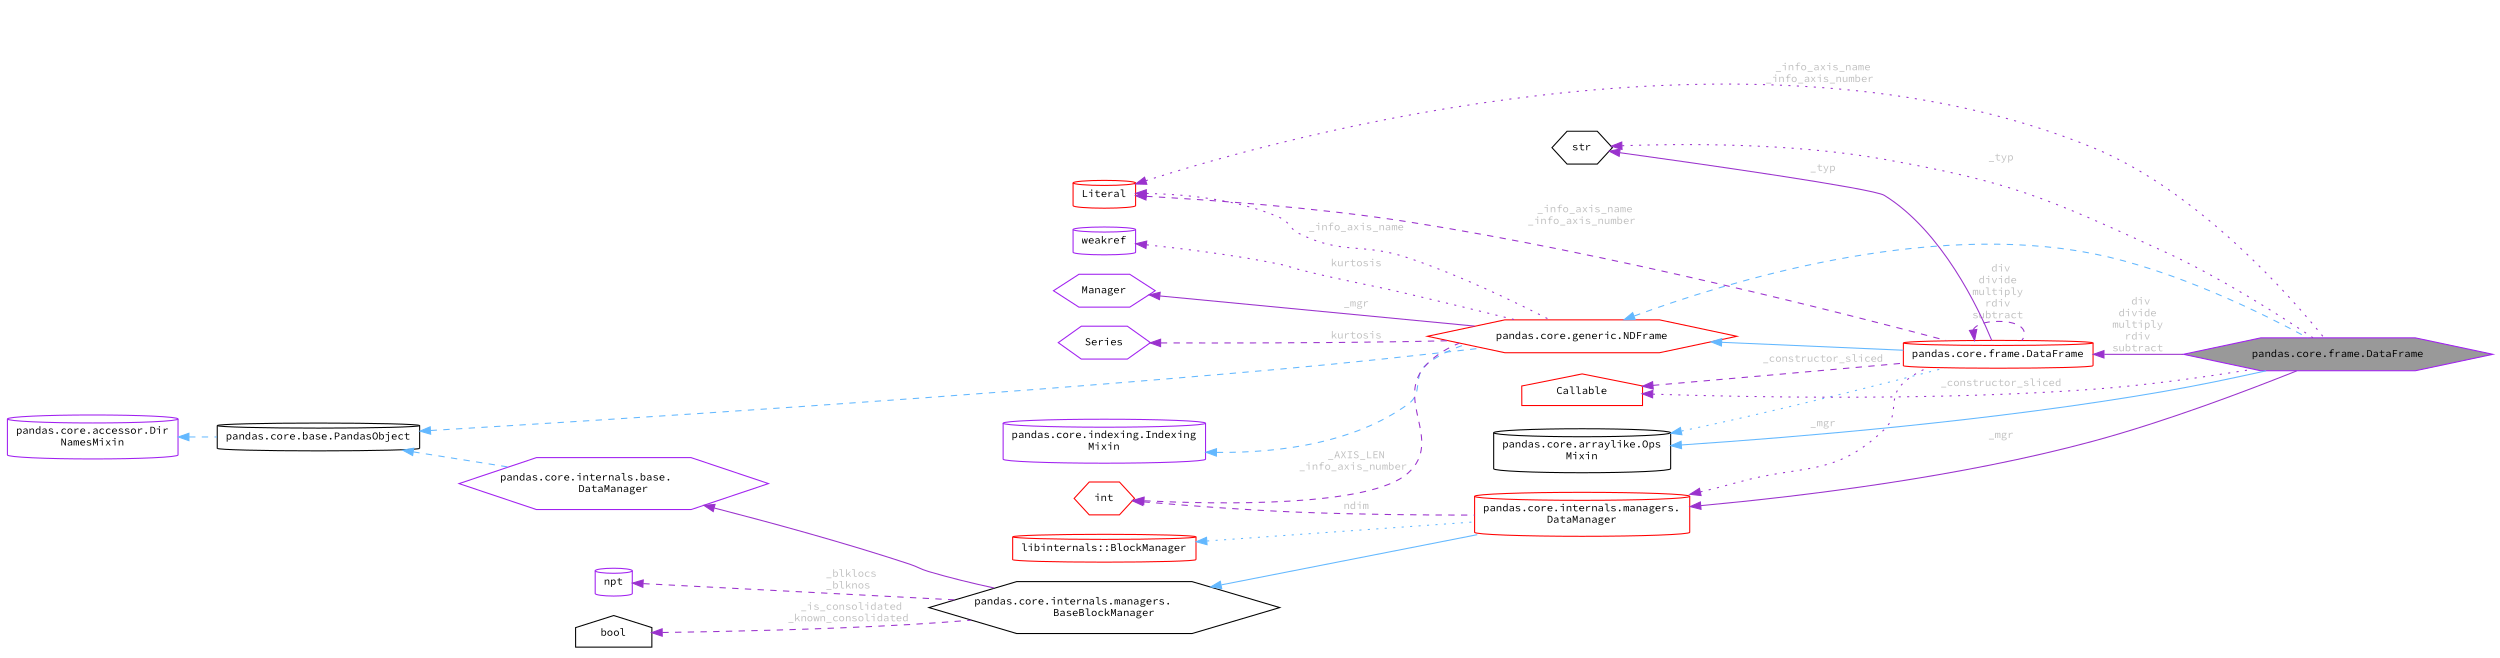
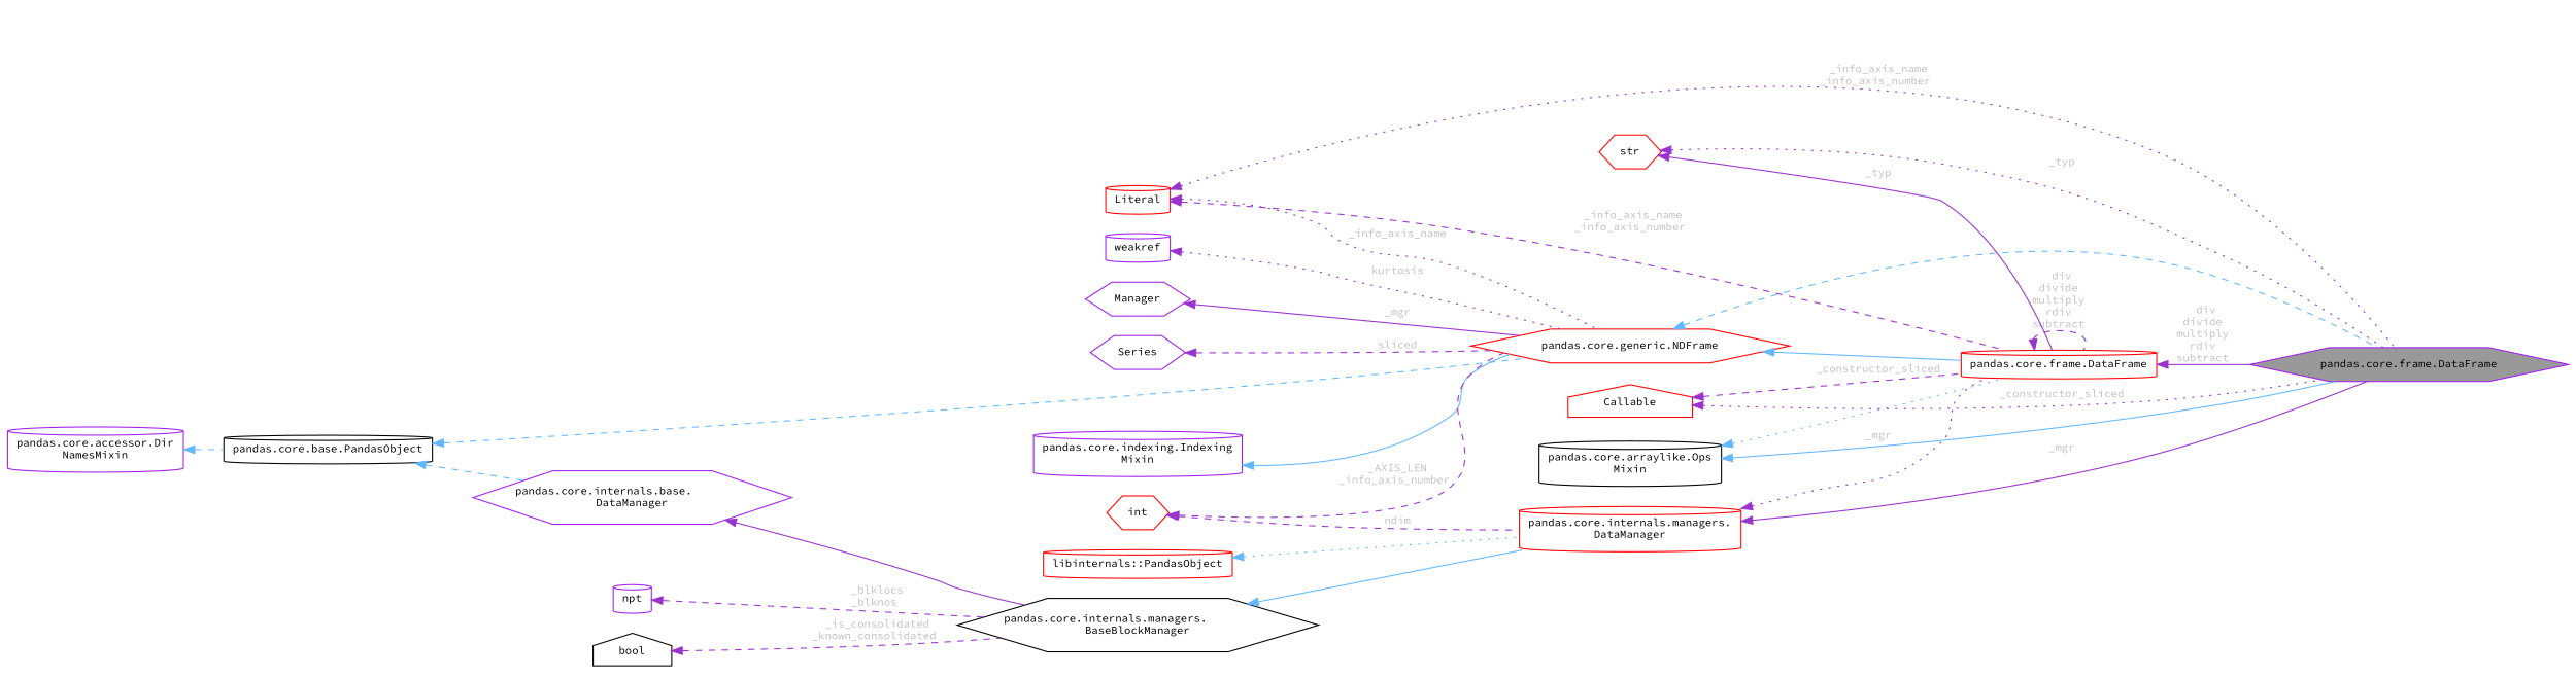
  digraph {
    fontname="Source Code Pro"
    rankdir=LR
    node [color=purple fillcolor=white fontname="Source Code Pro" fontsize=10 shape=cylinder style=filled]
    edge [color=darkorchid3 dir=back fontname="Source Code Pro" fontsize=10 labelfontname=Helvetica labelfontsize=10 style=dashed fontcolor=grey]
    n1 [fillcolor=grey60 fontcolor=black height=0.2 label="pandas.core.frame.DataFrame" shape=hexagon width=0.4]
    n2 [color=red height=0.2 label="pandas.core.generic.NDFrame" shape=hexagon width=0.4]
    n3 [color=red height=0.2 label="pandas.core.frame.DataFrame" width=0.4]
    n4 [color=black height=0.2 label="pandas.core.base.PandasObject" width=0.4]
    n5 [height=0.2 label="pandas.core.internals.base.\lDataManager" shape=hexagon width=0.4]
    n6 [color=black height=0.2 label="pandas.core.internals.managers.\lBaseBlockManager" shape=hexagon width=0.4]
    n7 [height=0.2 label="pandas.core.accessor.Dir\lNamesMixin" width=0.4]
    n8 [height=0.2 label="pandas.core.indexing.Indexing\lMixin" width=0.4]
    n9 [height=0.2 label=weakref width=0.4]
    n10 [height=0.2 label=Manager shape=hexagon width=0.4]
-   n11 [color=black height=0.2 label=str shape=hexagon width=0.4]
+   n11 [color=red height=0.2 label=str shape=hexagon width=0.4]
    n12 [color=red height=0.2 label=int shape=hexagon width=0.4]
    n13 [color=red height=0.2 label="pandas.core.internals.managers.\lDataManager" width=0.4]
    n14 [color=red height=0.2 label=Literal width=0.4]
    n15 [height=0.2 label=Series shape=hexagon width=0.4]
    n16 [color=black height=0.2 label="pandas.core.arraylike.Ops\lMixin" width=0.4]
-   n17 [color=red height=0.2 label="libinternals::BlockManager" width=0.4]
+   n17 [color=red height=0.2 label="libinternals::PandasObject" width=0.4]
    n18 [height=0.2 label=npt width=0.4]
    n19 [color=black height=0.2 label=bool shape=house width=0.4]
    n20 [color=red height=0.2 label=Callable shape=house width=0.4]
    n2 -> n1 [color=steelblue1 fontcolor=""]
    n2 -> n3 [color=steelblue1 style=solid fontcolor=""]
    n3 -> n1 [label=" div\ndivide\nmultiply\nrdiv\nsubtract" style=solid]
    n3 -> n3 [label=" div\ndivide\nmultiply\nrdiv\nsubtract"]
    n4 -> n2 [color=steelblue1 fontcolor=""]
    n4 -> n5 [color=steelblue1 fontcolor=""]
    n5 -> n6 [style=solid fontcolor=""]
    n6 -> n13 [color=steelblue1 style=solid fontcolor=""]
    n7 -> n4 [color=steelblue1 fontcolor=""]
-   n8 -> n2 [color=steelblue1 fontcolor=""]
+   n8 -> n2 [color=steelblue1 style=solid fontcolor=""]
    n9 -> n2 [label=" kurtosis" style=dotted]
    n10 -> n2 [label=" _mgr" style=solid]
    n11 -> n1 [label=" _typ" style=dotted]
    n11 -> n3 [label=" _typ" style=solid]
    n12 -> n2 [label=" _AXIS_LEN\n_info_axis_number"]
    n12 -> n13 [label=" ndim"]
    n13 -> n1 [label=" _mgr" style=solid]
    n13 -> n3 [label=" _mgr" style=dotted]
    n14 -> n1 [label=" _info_axis_name\n_info_axis_number" style=dotted]
    n14 -> n2 [label=" _info_axis_name" style=dotted]
    n14 -> n3 [label=" _info_axis_name\n_info_axis_number"]
-   n15 -> n2 [label=" kurtosis"]
+   n15 -> n2 [label=" sliced"]
    n16 -> n1 [color=steelblue1 style=solid fontcolor=""]
    n16 -> n3 [color=steelblue1 style=dotted fontcolor=""]
    n17 -> n13 [color=steelblue1 style=dotted fontcolor=""]
    n18 -> n6 [label=" _blklocs\n_blknos"]
    n19 -> n6 [label=" _is_consolidated\n_known_consolidated"]
    n20 -> n1 [label=" _constructor_sliced" style=dotted]
    n20 -> n3 [label=" _constructor_sliced"]
  }
